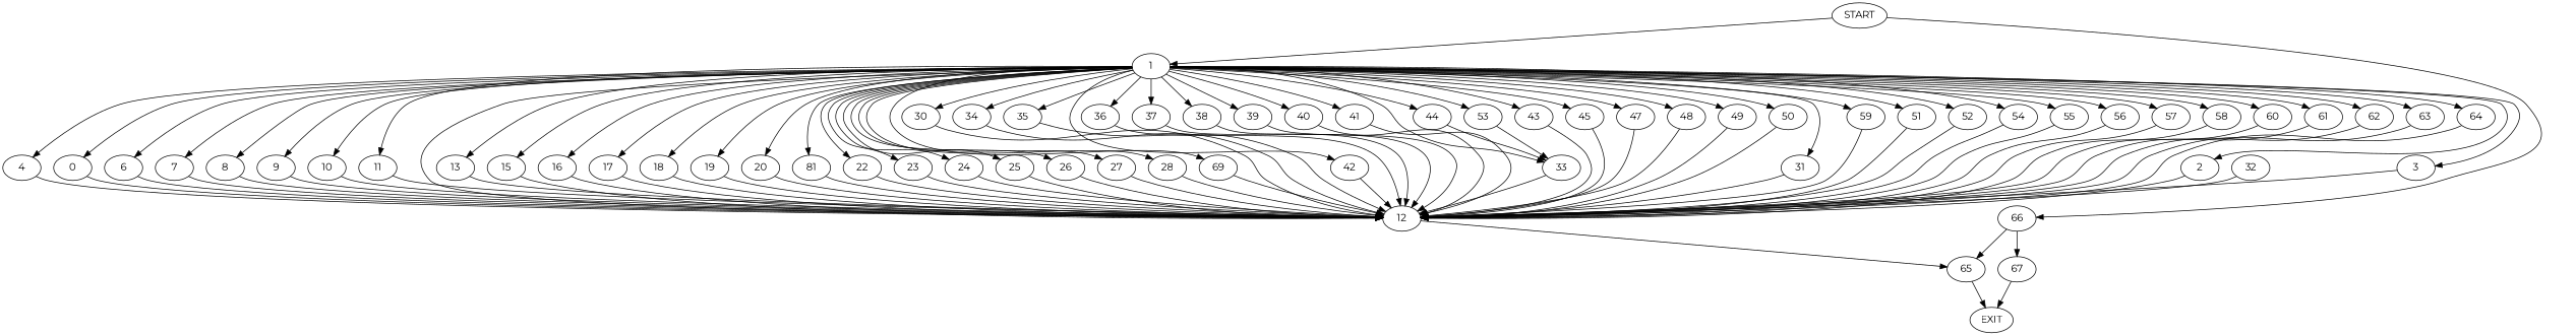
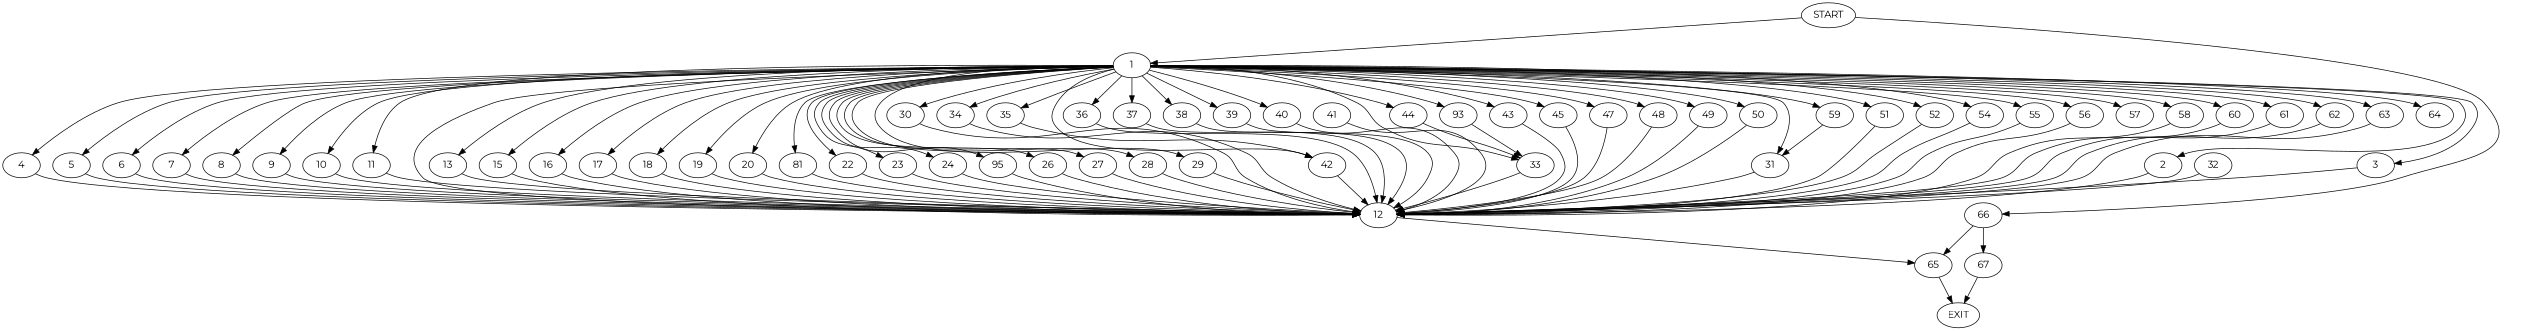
  digraph {
    fontname=Montserrat
    node [fontname=Montserrat]
    edge [fontname=Montserrat]
    n1 [label=START]
    1
    66
    2
    3
    4
-   5 [label=0]
+   5
    6
    7
    8
    9
    10
    11
    12
    13
    15
    16
    17
    18
    19
    20
    n22 [label=81]
    22
    23
    24
-   25
+   25 [label=95]
    26
    27
    28
-   29 [label=69]
+   29
    30
    31
    33
    34
    35
    36
    37
    38
    39
    40
    41
    42
    43
    44
    45
    47
    48
    49
    50
    51
    52
-   53
+   53 [label=93]
    54
    55
    56
    57
    58
    59
    60
    61
    62
    63
    64
    67
    65
    n66 [label=EXIT]
    32
    n1 -> 1
    n1 -> 66
    1 -> 2
    1 -> 3
    1 -> 4
    1 -> 5
    1 -> 6
    1 -> 7
    1 -> 8
    1 -> 9
    1 -> 10
    1 -> 11
    1 -> 12
    1 -> 13
    1 -> 15
    1 -> 16
    1 -> 17
    1 -> 18
    1 -> 19
    1 -> 20
    1 -> n22
    1 -> 22
    1 -> 23
    1 -> 24
    1 -> 25
    1 -> 26
    1 -> 27
    1 -> 28
    1 -> 29
    1 -> 30
    1 -> 31
    1 -> 33
    1 -> 34
    1 -> 35
    1 -> 36
    1 -> 37
    1 -> 38
    1 -> 39
    1 -> 40
-   1 -> 41
    1 -> 42
    1 -> 43
    1 -> 44
    1 -> 45
    1 -> 47
    1 -> 48
    1 -> 49
    1 -> 50
    1 -> 51
    1 -> 52
    1 -> 53
    1 -> 54
    1 -> 55
    1 -> 56
    1 -> 57
    1 -> 58
    1 -> 59
    1 -> 60
    1 -> 61
    1 -> 62
    1 -> 63
    1 -> 64
    66 -> 67
    66 -> 65
    2 -> 12
    3 -> 12
    4 -> 12
    5 -> 12
    6 -> 12
    7 -> 12
    8 -> 12
    9 -> 12
    10 -> 12
    11 -> 12
    12 -> 65
    13 -> 12
    15 -> 12
    16 -> 12
    17 -> 12
    18 -> 12
    19 -> 12
    20 -> 12
    n22 -> 12
    22 -> 12
    23 -> 12
    24 -> 12
    25 -> 12
    26 -> 12
    27 -> 12
    28 -> 12
    29 -> 12
    30 -> 12
    31 -> 12
    33 -> 12
    34 -> 12
-   35 -> 12
+   35 -> 42
    36 -> 12
    37 -> 12
    38 -> 12
    39 -> 12
    40 -> 12
    41 -> 12
    42 -> 12
    43 -> 12
    44 -> 33
    45 -> 12
    47 -> 12
    48 -> 12
    49 -> 12
    50 -> 12
    51 -> 12
    52 -> 12
    53 -> 33
    54 -> 12
    55 -> 12
    56 -> 12
-   57 -> 12
    58 -> 12
-   59 -> 12
+   59 -> 31
    60 -> 12
    61 -> 12
    62 -> 12
    63 -> 12
-   64 -> 12
    67 -> n66
    65 -> n66
    32 -> 12
  }
